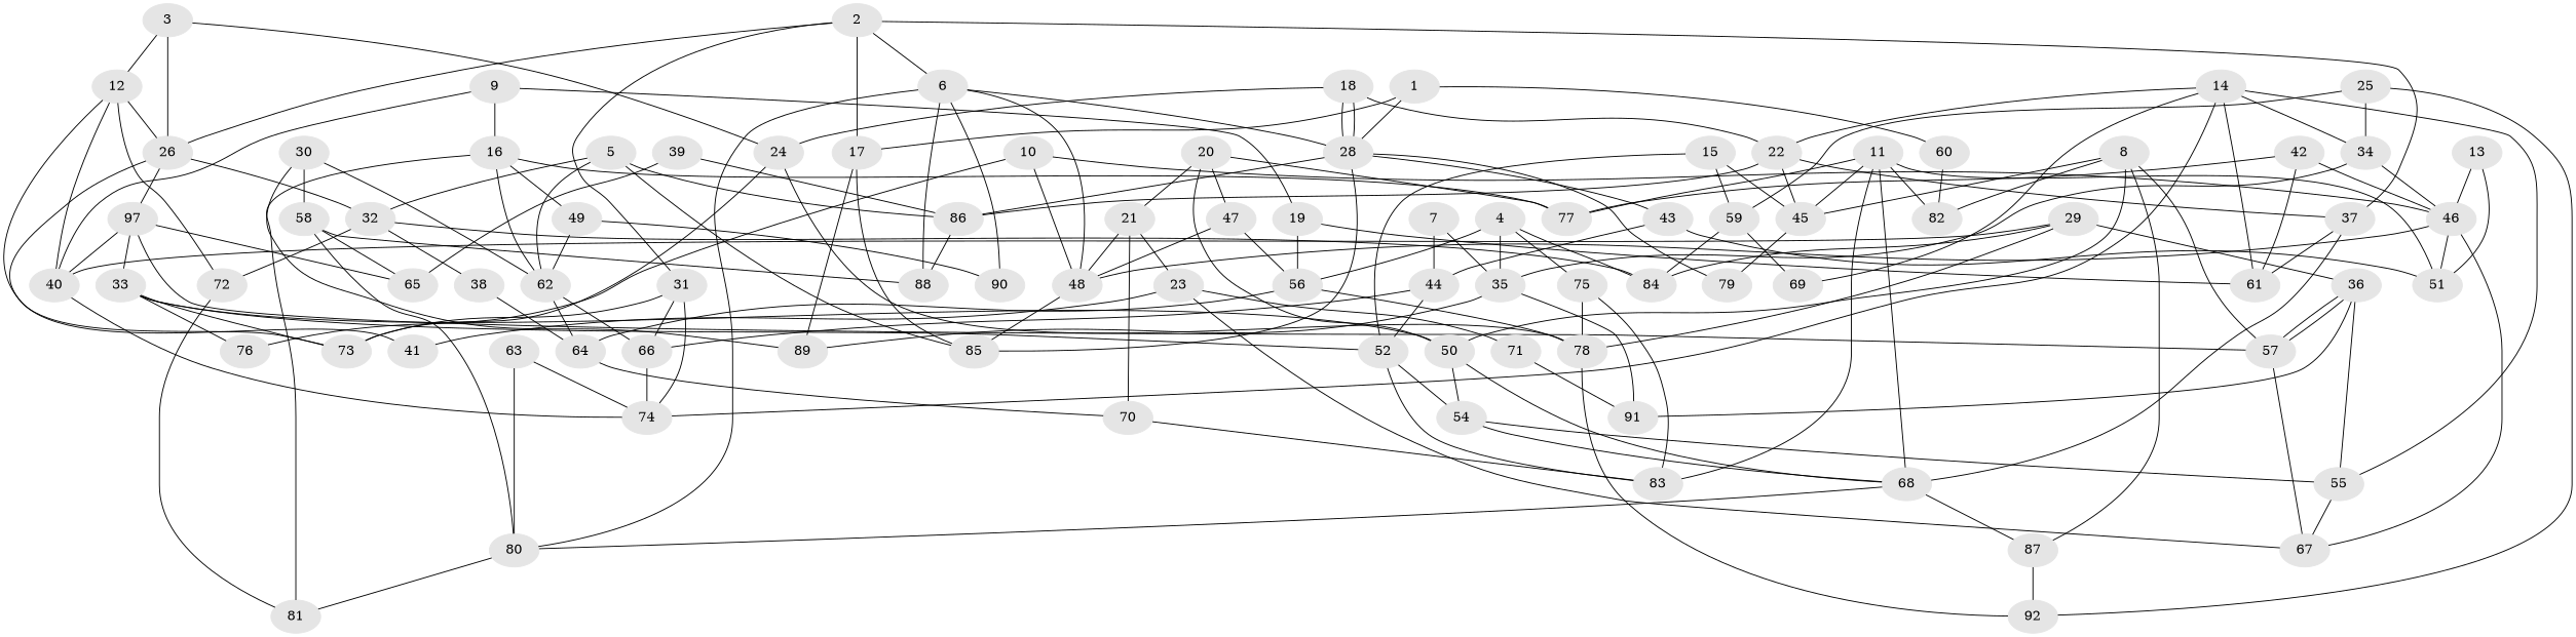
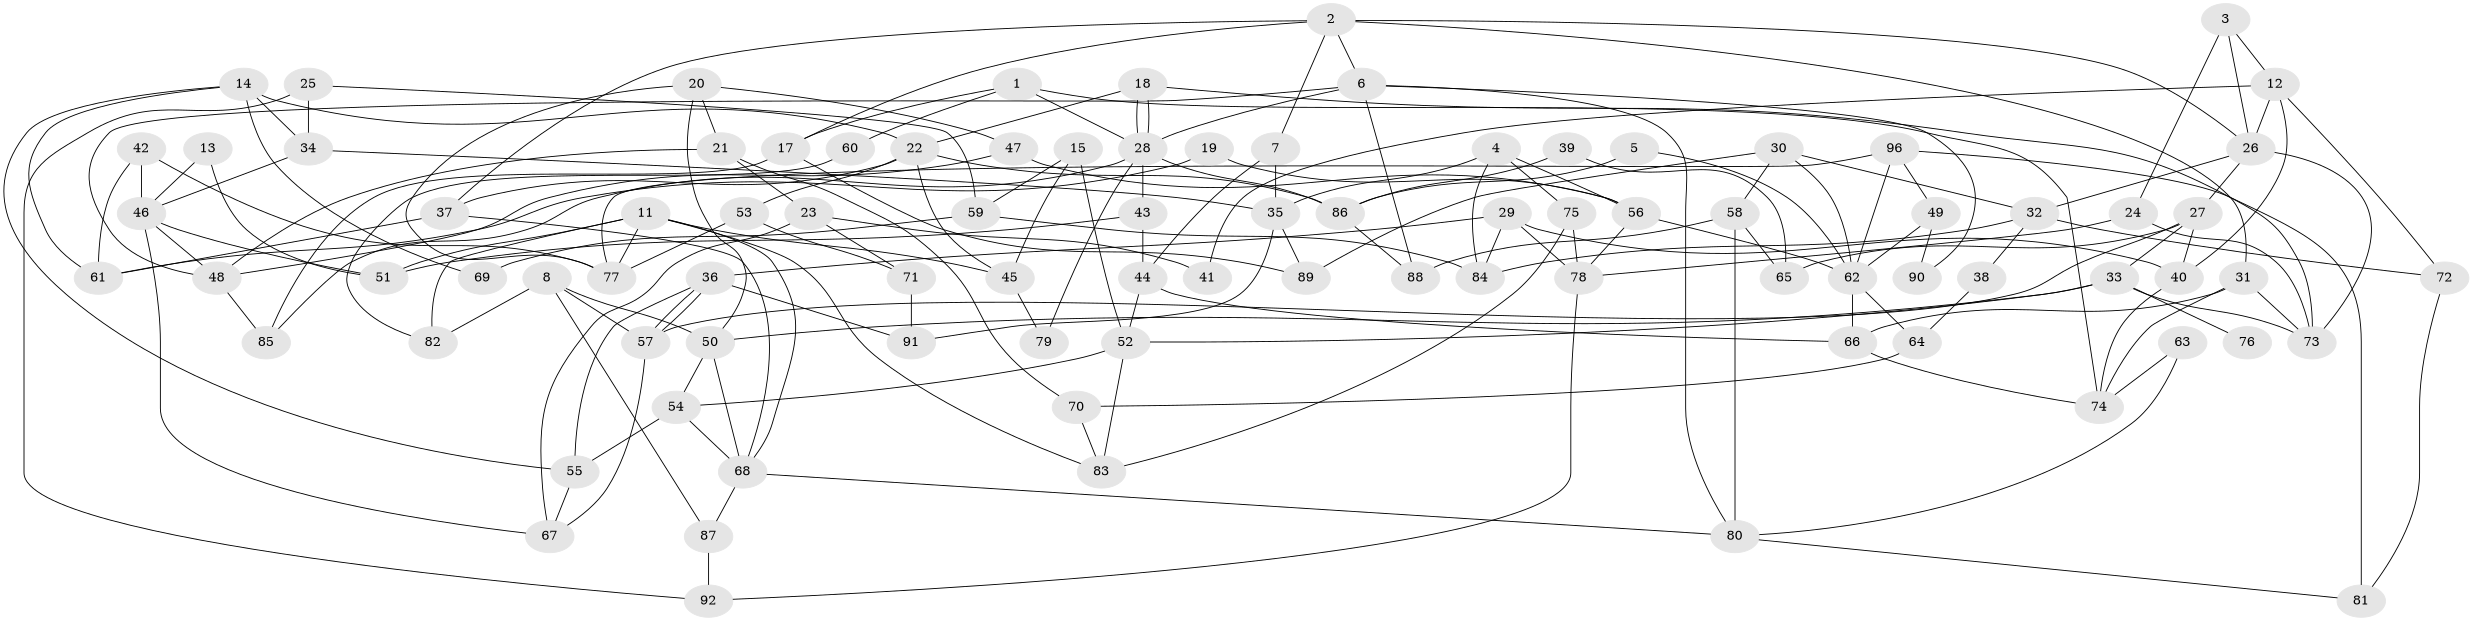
  graph {
    node [color=gray90 style=filled]
    1
    17
    28
    60
    85
    89
    86
    43
    79
    82
    2
    6
    7
    26
    31
    37
    48
    80
    88
    90
    35
    44
    73
-   27 [label=97]
+   27
    32
    74
    66
    68
    61
    3
    12
    24
    40
    41
    72
    78
    4
    56
    75
    84
    91
    62
    83
    5
    64
    81
    52
    8
    45
    50
    57
    87
    54
    67
    92
-   9
-   16
+   16 [label=96]
    19
    77
    49
-   10
    46
    76
    51
    11
    70
    13
    14
    22
    34
    55
    69
+   53
    15
    59
    18
    20
    21
    47
    23
    71
    25
    33
    65
    38
    29
    36
    30
    58
    39
    42
    63
    1 -- 17
    1 -- 28
    1 -- 60
    17 -- 85
    17 -- 89
    28 -- 85
    28 -- 86
    28 -- 43
    28 -- 79
    60 -- 82
    86 -- 88
    43 -- 44
    43 -- 51
    2 -- 17
    2 -- 6
+   2 -- 7
    2 -- 26
    2 -- 31
    2 -- 37
    6 -- 28
    6 -- 48
    6 -- 80
    6 -- 88
    6 -- 90
    7 -- 35
    7 -- 44
    26 -- 73
    26 -- 27
    26 -- 32
    31 -- 73
    31 -- 74
    31 -- 66
    37 -- 68
    37 -- 61
    48 -- 85
    80 -- 81
    35 -- 89
    35 -- 91
    44 -- 66
    44 -- 52
    27 -- 40
    27 -- 57
    27 -- 33
    27 -- 65
    32 -- 72
    32 -- 84
    32 -- 38
    66 -- 74
    68 -- 80
    68 -- 87
    3 -- 26
    3 -- 12
    3 -- 24
    12 -- 26
    12 -- 40
    12 -- 41
    12 -- 72
    24 -- 73
    24 -- 78
    40 -- 74
    72 -- 81
    78 -- 92
    4 -- 35
    4 -- 56
    4 -- 75
    4 -- 84
    56 -- 78
-   56 -- 64
+   56 -- 62
    75 -- 78
    75 -- 83
    62 -- 66
    62 -- 64
-   5 -- 85
    5 -- 86
    5 -- 62
    64 -- 70
    52 -- 83
    52 -- 54
    8 -- 82
-   8 -- 45
    8 -- 50
    8 -- 57
    8 -- 87
    45 -- 79
    50 -- 68
    50 -- 54
    57 -- 67
    87 -- 92
    54 -- 68
    54 -- 55
-   9 -- 40
-   9 -- 16
-   9 -- 19
    16 -- 62
    16 -- 81
    16 -- 77
    16 -- 49
    19 -- 61
    19 -- 56
    49 -- 90
    49 -- 62
-   10 -- 48
-   10 -- 46
-   10 -- 76
    46 -- 48
    46 -- 67
    46 -- 51
    11 -- 82
    11 -- 68
    11 -- 83
    11 -- 45
    11 -- 77
    11 -- 51
    70 -- 83
    13 -- 46
    13 -- 51
-   14 -- 74
+   1 -- 74
    14 -- 61
    14 -- 22
    14 -- 34
    14 -- 55
    14 -- 69
    22 -- 86
    22 -- 37
    22 -- 45
+   22 -- 53
    34 -- 35
    34 -- 46
    55 -- 67
+   53 -- 77
+   53 -- 71
    15 -- 52
    15 -- 45
    15 -- 59
    59 -- 84
    59 -- 69
    18 -- 28
    18 -- 28
-   18 -- 24
+   18 -- 73
    18 -- 22
    20 -- 50
    20 -- 77
    20 -- 21
    20 -- 47
    21 -- 48
    21 -- 70
    21 -- 23
    47 -- 48
    47 -- 56
    23 -- 41
    23 -- 67
    23 -- 71
    71 -- 91
    25 -- 92
    25 -- 34
    25 -- 59
    33 -- 73
    33 -- 52
    33 -- 50
    33 -- 76
    38 -- 64
    29 -- 40
    29 -- 78
    29 -- 84
    29 -- 36
    36 -- 91
    36 -- 57
    36 -- 57
    36 -- 55
    30 -- 89
-   5 -- 32
+   30 -- 32
    30 -- 62
    30 -- 58
    58 -- 80
    58 -- 88
    58 -- 65
    39 -- 86
    39 -- 65
    42 -- 61
    42 -- 77
    42 -- 46
    63 -- 80
    63 -- 74
  }
